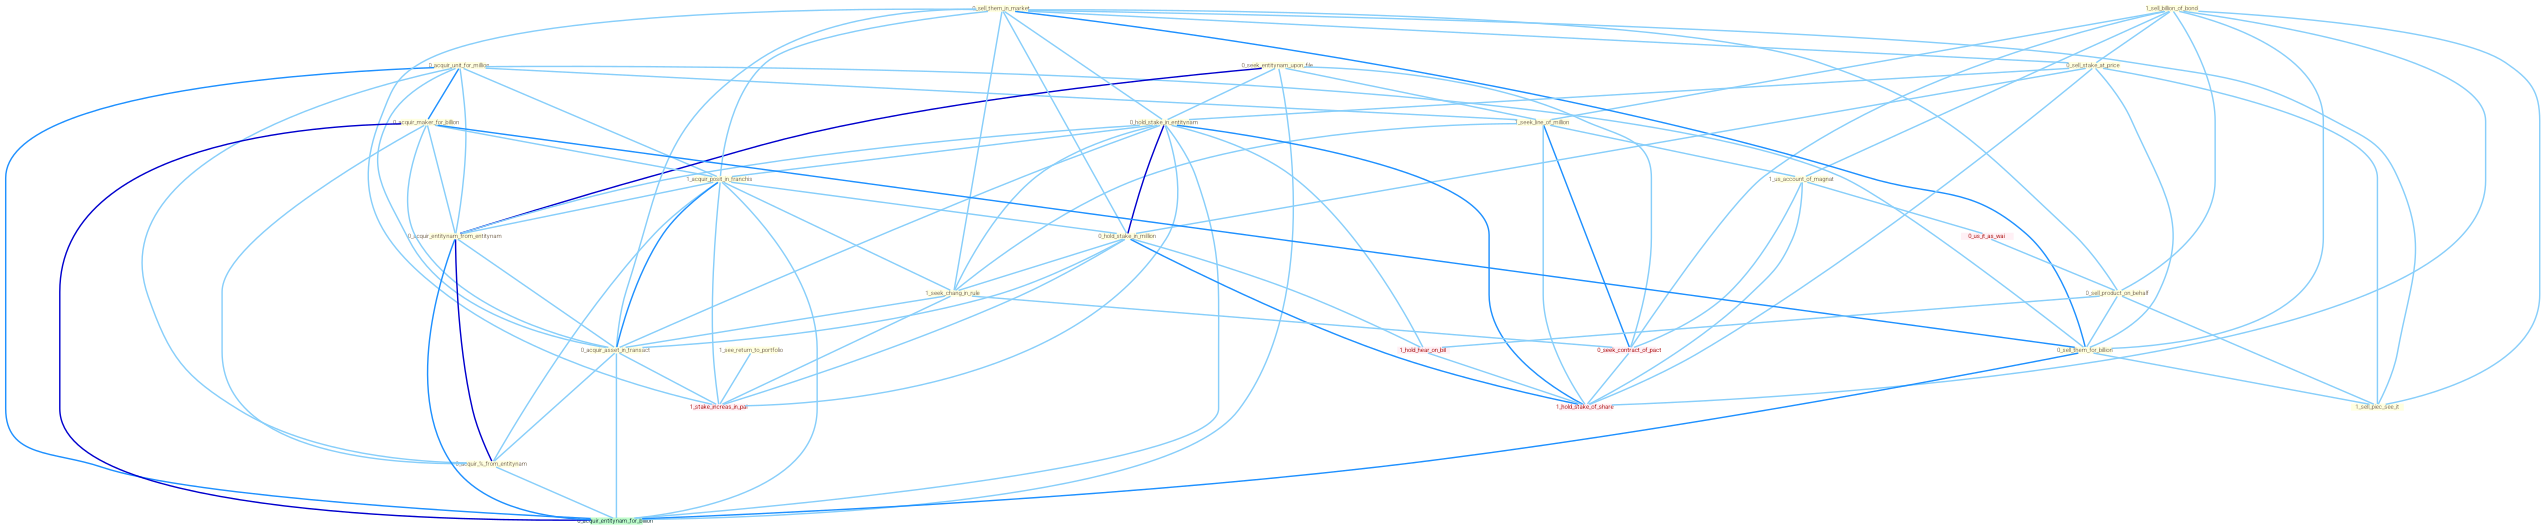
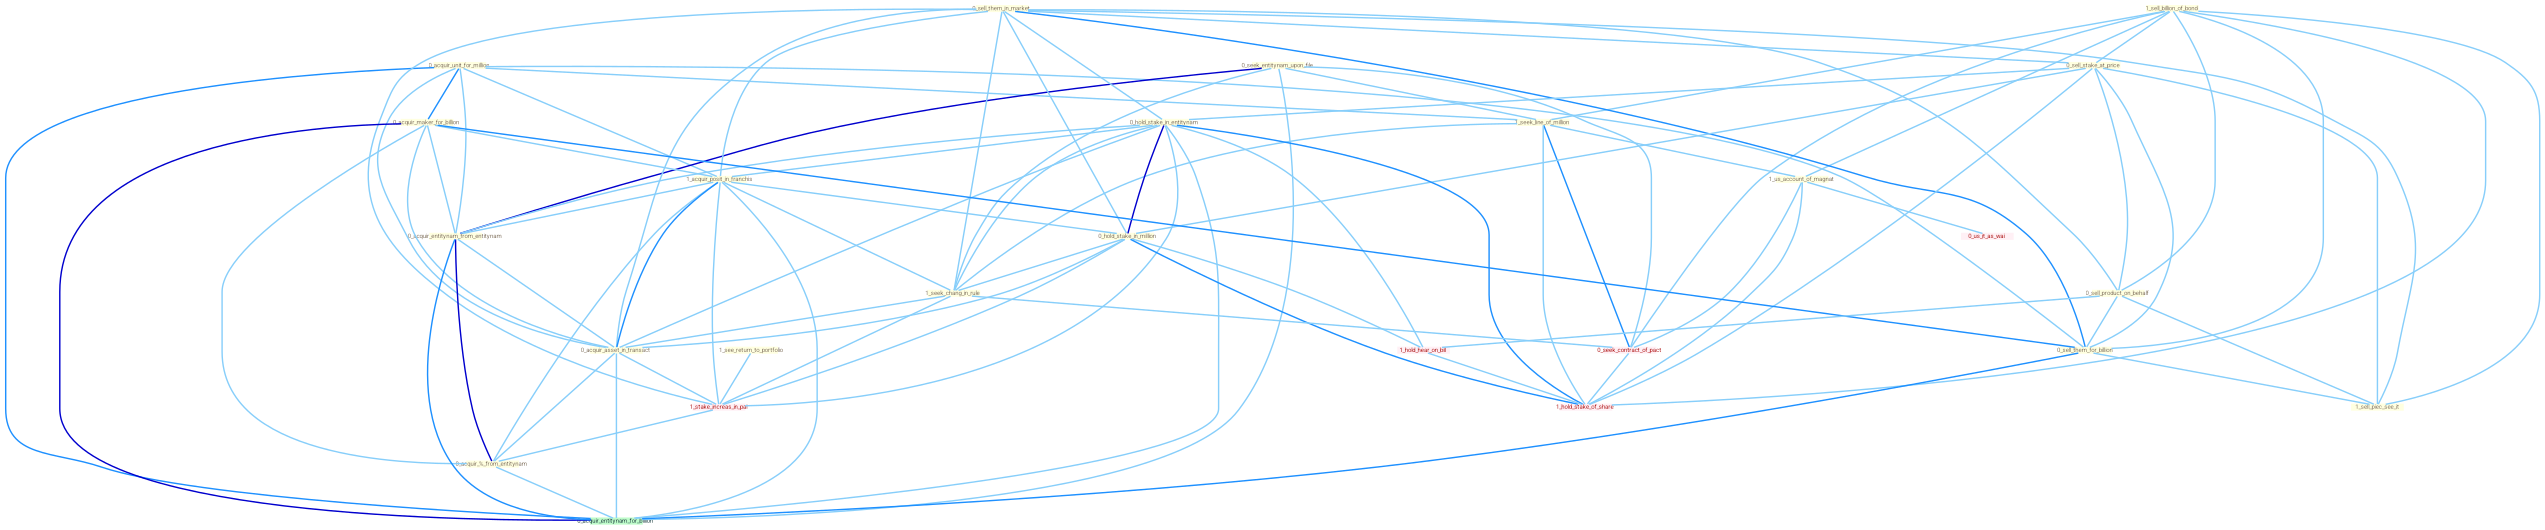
  graph {
    fontname=Roboto
    node [color="#ffffe0" fixedsize=true fontcolor="#8b7d6b" fontname=Roboto fontsize=4 shape=polygon style=filled]
    edge [color="#87cefa" fontname=Roboto w=1]
    "0_acquir_unit_for_million " [height=.06 width=.5]
    "1_see_return_to_portfolio " [height=.06 width=.5]
    "0_seek_entitynam_upon_file " [height=.06 width=.5]
    "1_sell_billion_of_bond " [height=.06 width=.5]
    "1_seek_line_of_million " [height=.06 width=.5]
    "0_sell_them_in_market " [height=.06 width=.5]
    "0_sell_stake_at_price " [height=.06 width=.5]
    "1_us_account_of_magnat " [height=.06 width=.5]
    "0_hold_stake_in_entitynam " [height=.06 width=.5]
    "0_acquir_maker_for_billion " [height=.06 width=.5]
    "1_acquir_posit_in_franchis " [height=.06 width=.5]
    "0_sell_product_on_behalf " [height=.06 width=.5]
    n13 [height=.06 label="0_hold_stake_in_million" width=.5]
    "0_acquir_entitynam_from_entitynam " [height=.06 width=.5]
    "0_sell_them_for_billion " [height=.06 width=.5]
    n16 [height=.06 label="1_sell_piec_see_it" width=.5]
    "1_seek_chang_in_rule " [height=.06 width=.5]
    "0_acquir_%_from_entitynam " [height=.06 width=.5]
    "0_acquir_asset_in_transact " [height=.06 width=.5]
    "0_seek_contract_of_pact " [color="#fff0f5" fontcolor="#b22222" height=.06 width=.5]
    "0_us_it_as_wai " [color="#fff0f5" fontcolor="#b22222" height=.06 width=.5]
    n22 [color="#fff0f5" fontcolor="#b22222" height=.06 label="1_stake_increas_in_pai" width=.5]
    "1_hold_hear_on_bill " [color="#fff0f5" fontcolor="#b22222" height=.06 width=.5]
    "1_hold_stake_of_share " [color="#fff0f5" fontcolor="#b22222" height=.06 width=.5]
    "0_acquir_entitynam_for_billion " [color="#BDFCC9" fontcolor="#2f4f4f" height=.06 width=.5]
    subgraph sub_1 {
      "0_acquir_unit_for_million "
      "1_see_return_to_portfolio "
      "0_seek_entitynam_upon_file "
      "1_sell_billion_of_bond "
      "1_seek_line_of_million "
      "0_sell_them_in_market "
      "0_sell_stake_at_price "
      "1_us_account_of_magnat "
      "0_hold_stake_in_entitynam "
      "0_acquir_maker_for_billion "
      "1_acquir_posit_in_franchis "
      "0_sell_product_on_behalf "
      n13
      "0_acquir_entitynam_from_entitynam "
      "0_sell_them_for_billion "
      n16
      "1_seek_chang_in_rule "
      "0_acquir_%_from_entitynam "
      "0_acquir_asset_in_transact "
    }
    subgraph sub_2 {
      "0_seek_contract_of_pact "
      "0_us_it_as_wai "
      n22
      "1_hold_hear_on_bill "
      "1_hold_stake_of_share "
    }
    "0_acquir_unit_for_million " -- "1_seek_line_of_million "
    "0_acquir_unit_for_million " -- "0_acquir_maker_for_billion " [color="#1e90ff" w=2]
    "0_acquir_unit_for_million " -- "1_acquir_posit_in_franchis "
    "0_acquir_unit_for_million " -- "0_acquir_entitynam_from_entitynam "
    "0_acquir_unit_for_million " -- "0_sell_them_for_billion "
-   "0_acquir_unit_for_million " -- "0_acquir_%_from_entitynam "
+   n22 -- "0_acquir_%_from_entitynam "
    "0_acquir_unit_for_million " -- "0_acquir_asset_in_transact "
    "0_acquir_unit_for_million " -- "0_acquir_entitynam_for_billion " [color="#1e90ff" w=2]
    "1_see_return_to_portfolio " -- n22
    "0_seek_entitynam_upon_file " -- "1_seek_line_of_million "
    "0_seek_entitynam_upon_file " -- "0_acquir_entitynam_from_entitynam " [color="#0000cd"]
-   "0_seek_entitynam_upon_file " -- "0_hold_stake_in_entitynam "
+   "0_seek_entitynam_upon_file " -- "1_seek_chang_in_rule "
    "0_seek_entitynam_upon_file " -- "0_seek_contract_of_pact "
    "0_seek_entitynam_upon_file " -- "0_acquir_entitynam_for_billion "
    "1_sell_billion_of_bond " -- "1_seek_line_of_million "
    "1_sell_billion_of_bond " -- "0_sell_stake_at_price "
    "1_sell_billion_of_bond " -- "1_us_account_of_magnat "
    "1_sell_billion_of_bond " -- "0_sell_product_on_behalf "
    "1_sell_billion_of_bond " -- "0_sell_them_for_billion "
    "1_sell_billion_of_bond " -- n16
    "1_sell_billion_of_bond " -- "0_seek_contract_of_pact "
    "1_sell_billion_of_bond " -- "1_hold_stake_of_share "
    "1_seek_line_of_million " -- "1_us_account_of_magnat "
    "1_seek_line_of_million " -- "1_seek_chang_in_rule "
    "1_seek_line_of_million " -- "0_seek_contract_of_pact " [color="#1e90ff" w=2]
    "1_seek_line_of_million " -- "1_hold_stake_of_share "
    "0_sell_them_in_market " -- "0_sell_stake_at_price "
    "0_sell_them_in_market " -- "0_hold_stake_in_entitynam "
    "0_sell_them_in_market " -- "1_acquir_posit_in_franchis "
    "0_sell_them_in_market " -- "0_sell_product_on_behalf "
    "0_sell_them_in_market " -- n13
    "0_sell_them_in_market " -- "0_sell_them_for_billion " [color="#1e90ff" w=2]
    "0_sell_them_in_market " -- n16
    "0_sell_them_in_market " -- "1_seek_chang_in_rule "
    "0_sell_them_in_market " -- "0_acquir_asset_in_transact "
    "0_sell_them_in_market " -- n22
    "0_sell_stake_at_price " -- "0_hold_stake_in_entitynam "
-   "0_us_it_as_wai " -- "0_sell_product_on_behalf "
+   "0_sell_stake_at_price " -- "0_sell_product_on_behalf "
    "0_sell_stake_at_price " -- n13
    "0_sell_stake_at_price " -- "0_sell_them_for_billion "
    "0_sell_stake_at_price " -- n16
    "0_sell_stake_at_price " -- "1_hold_stake_of_share "
    "1_us_account_of_magnat " -- "0_seek_contract_of_pact "
    "1_us_account_of_magnat " -- "0_us_it_as_wai "
    "1_us_account_of_magnat " -- "1_hold_stake_of_share "
    "0_hold_stake_in_entitynam " -- "1_acquir_posit_in_franchis "
    "0_hold_stake_in_entitynam " -- n13 [color="#0000cd" w=3]
    "0_hold_stake_in_entitynam " -- "0_acquir_entitynam_from_entitynam "
    "0_hold_stake_in_entitynam " -- "1_seek_chang_in_rule "
    "0_hold_stake_in_entitynam " -- "0_acquir_asset_in_transact "
    "0_hold_stake_in_entitynam " -- n22
    "0_hold_stake_in_entitynam " -- "1_hold_hear_on_bill "
    "0_hold_stake_in_entitynam " -- "1_hold_stake_of_share " [color="#1e90ff" w=2]
    "0_hold_stake_in_entitynam " -- "0_acquir_entitynam_for_billion "
    "0_acquir_maker_for_billion " -- "1_acquir_posit_in_franchis "
    "0_acquir_maker_for_billion " -- "0_acquir_entitynam_from_entitynam "
    "0_acquir_maker_for_billion " -- "0_sell_them_for_billion " [color="#1e90ff" w=2]
    "0_acquir_maker_for_billion " -- "0_acquir_%_from_entitynam "
    "0_acquir_maker_for_billion " -- "0_acquir_asset_in_transact "
    "0_acquir_maker_for_billion " -- "0_acquir_entitynam_for_billion " [color="#0000cd" w=3]
    "1_acquir_posit_in_franchis " -- n13
    "1_acquir_posit_in_franchis " -- "0_acquir_entitynam_from_entitynam "
    "1_acquir_posit_in_franchis " -- "1_seek_chang_in_rule "
    "1_acquir_posit_in_franchis " -- "0_acquir_%_from_entitynam "
    "1_acquir_posit_in_franchis " -- "0_acquir_asset_in_transact " [color="#1e90ff" w=2]
    "1_acquir_posit_in_franchis " -- n22
    "1_acquir_posit_in_franchis " -- "0_acquir_entitynam_for_billion "
    "0_sell_product_on_behalf " -- "0_sell_them_for_billion "
    "0_sell_product_on_behalf " -- n16
    "0_sell_product_on_behalf " -- "1_hold_hear_on_bill "
    n13 -- "1_seek_chang_in_rule "
    n13 -- "0_acquir_asset_in_transact "
    n13 -- n22
    n13 -- "1_hold_hear_on_bill "
    n13 -- "1_hold_stake_of_share " [color="#1e90ff" w=2]
    "0_acquir_entitynam_from_entitynam " -- "0_acquir_%_from_entitynam " [color="#0000cd" w=3]
    "0_acquir_entitynam_from_entitynam " -- "0_acquir_asset_in_transact "
    "0_acquir_entitynam_from_entitynam " -- "0_acquir_entitynam_for_billion " [color="#1e90ff" w=2]
    "0_sell_them_for_billion " -- n16
    "0_sell_them_for_billion " -- "0_acquir_entitynam_for_billion " [color="#1e90ff" w=2]
    "1_seek_chang_in_rule " -- "0_acquir_asset_in_transact "
    "1_seek_chang_in_rule " -- "0_seek_contract_of_pact "
    "1_seek_chang_in_rule " -- n22
    "0_acquir_%_from_entitynam " -- "0_acquir_asset_in_transact "
    "0_acquir_%_from_entitynam " -- "0_acquir_entitynam_for_billion "
    "0_acquir_asset_in_transact " -- n22
    "0_acquir_asset_in_transact " -- "0_acquir_entitynam_for_billion "
    "0_seek_contract_of_pact " -- "1_hold_stake_of_share "
    "1_hold_hear_on_bill " -- "1_hold_stake_of_share "
  }
